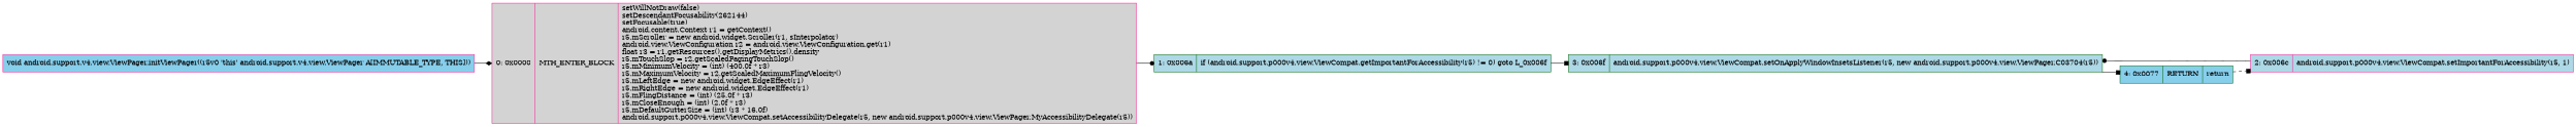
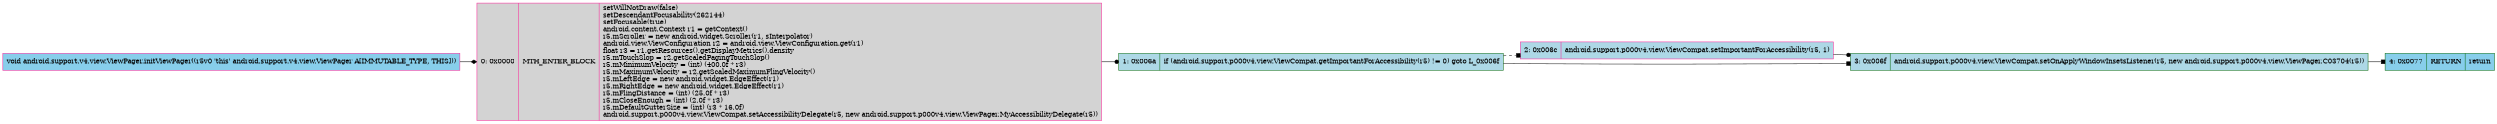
  digraph {
    rankdir=LR
    node [color=deeppink fillcolor=lightblue shape=record style=filled]
    edge [arrowhead=box]
    n1 [fillcolor=lightgrey label="{0\:\ 0x0000|MTH_ENTER_BLOCK\l|setWillNotDraw(false)\lsetDescendantFocusability(262144)\lsetFocusable(true)\landroid.content.Context r1 = getContext()\lr5.mScroller = new android.widget.Scroller(r1, sInterpolator)\landroid.view.ViewConfiguration r2 = android.view.ViewConfiguration.get(r1)\lfloat r3 = r1.getResources().getDisplayMetrics().density\lr5.mTouchSlop = r2.getScaledPagingTouchSlop()\lr5.mMinimumVelocity = (int) (400.0f * r3)\lr5.mMaximumVelocity = r2.getScaledMaximumFlingVelocity()\lr5.mLeftEdge = new android.widget.EdgeEffect(r1)\lr5.mRightEdge = new android.widget.EdgeEffect(r1)\lr5.mFlingDistance = (int) (25.0f * r3)\lr5.mCloseEnough = (int) (2.0f * r3)\lr5.mDefaultGutterSize = (int) (r3 * 16.0f)\landroid.support.p000v4.view.ViewCompat.setAccessibilityDelegate(r5, new android.support.p000v4.view.ViewPager.MyAccessibilityDelegate(r5))\l}"]
    n2 [color=darkgreen label="{1\:\ 0x006a|if (android.support.p000v4.view.ViewCompat.getImportantForAccessibility(r5) != 0) goto L_0x006f\l}"]
    n3 [label="{2\:\ 0x006c|android.support.p000v4.view.ViewCompat.setImportantForAccessibility(r5, 1)\l}"]
    n4 [color=darkgreen label="{3\:\ 0x006f|android.support.p000v4.view.ViewCompat.setOnApplyWindowInsetsListener(r5, new android.support.p000v4.view.ViewPager.C03704(r5))\l}"]
    n5 [color=darkgreen fillcolor=skyblue label="{4\:\ 0x0077|RETURN\l|return\l}"]
    n6 [fillcolor=skyblue label="{void android.support.v4.view.ViewPager.initViewPager((r5v0 'this' android.support.v4.view.ViewPager A[IMMUTABLE_TYPE, THIS])) }"]
    n1 -> n2 [arrowhead=dot]
-   n5 -> n3 [style=dashed]
+   n2 -> n3 [style=dashed]
    n2 -> n4
    n3 -> n4 [arrowhead=dot]
    n4 -> n5
    n6 -> n1 [arrowhead=diamond]
  }
